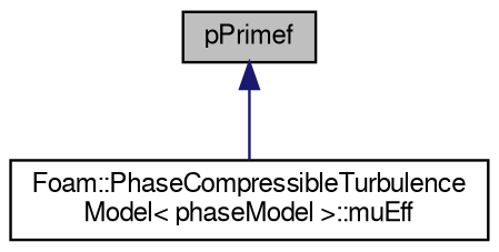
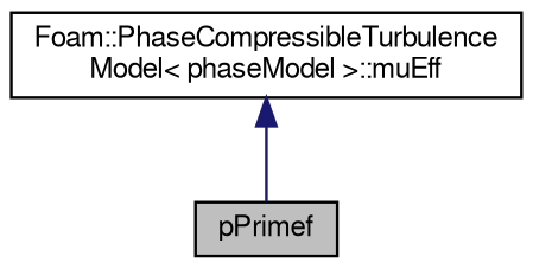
  digraph {
    rankdir=TB
    node [color=black fontname=FreeSans fontsize=10 shape=record]
    n1 [fillcolor=grey75 fontcolor=black height=0.2 label=pPrimef style=filled width=0.4]
    n2 [height=0.2 label="Foam::PhaseCompressibleTurbulence\lModel\< phaseModel \>::muEff" width=0.4]
-   n1 -> n2 [color=midnightblue dir=back fontname=FreeSans fontsize=10 labelfontname=FreeSans labelfontsize=10 style=solid]
+   n2 -> n1 [color=midnightblue dir=back fontname=FreeSans fontsize=10 labelfontname=FreeSans labelfontsize=10 style=solid]
  }
